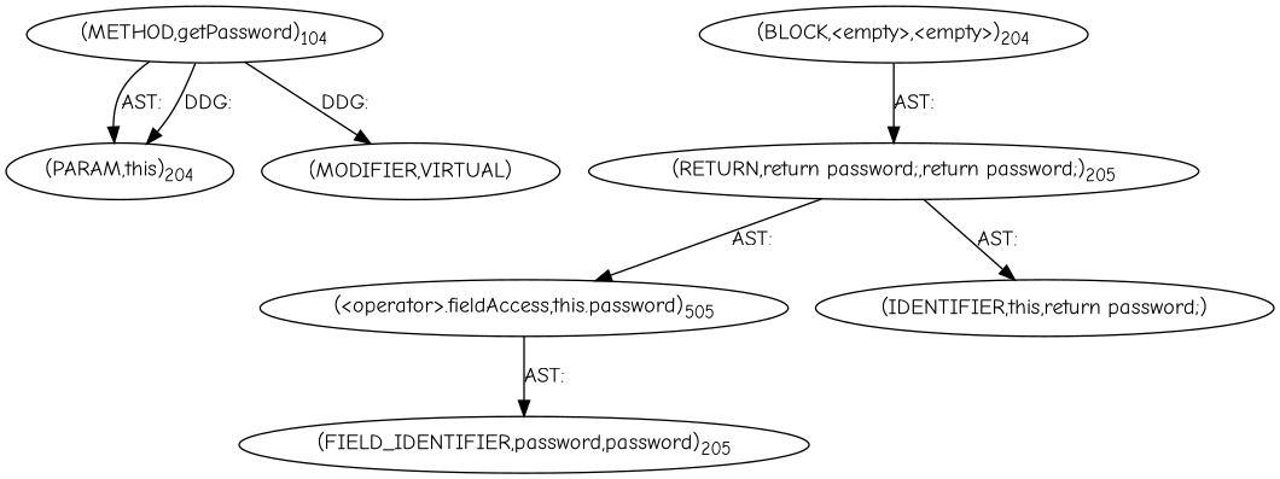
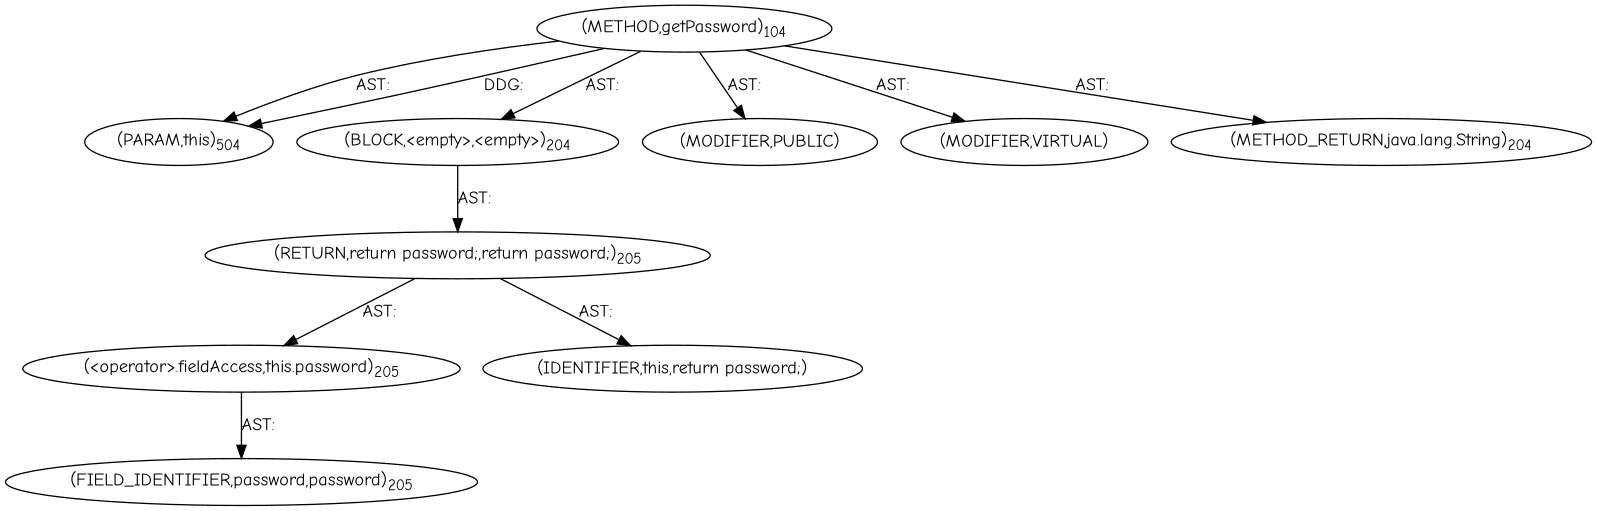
  digraph {
    fontname="Comic Neue"
    node [fontname="Comic Neue"]
    edge [fontname="Comic Neue"]
    n1 [label=<(METHOD,getPassword)<SUB>104</SUB>>]
-   n2 [label=<(PARAM,this)<SUB>204</SUB>>]
+   n2 [label=<(PARAM,this)<SUB>504</SUB>>]
    n3 [label=<(BLOCK,&lt;empty&gt;,&lt;empty&gt;)<SUB>204</SUB>>]
+   n4 [label=<(MODIFIER,PUBLIC)>]
    n5 [label=<(MODIFIER,VIRTUAL)>]
+   n6 [label=<(METHOD_RETURN,java.lang.String)<SUB>204</SUB>>]
    n7 [label=<(RETURN,return password;,return password;)<SUB>205</SUB>>]
-   n8 [label=<(&lt;operator&gt;.fieldAccess,this.password)<SUB>505</SUB>>]
+   n8 [label=<(&lt;operator&gt;.fieldAccess,this.password)<SUB>205</SUB>>]
    n9 [label=<(IDENTIFIER,this,return password;)>]
    n10 [label=<(FIELD_IDENTIFIER,password,password)<SUB>205</SUB>>]
    n1 -> n2 [label="AST: "]
    n1 -> n2 [label="DDG: "]
-   n1 -> n5 [label="DDG: "]
+   n1 -> n3 [label="AST: "]
+   n1 -> n4 [label="AST: "]
+   n1 -> n5 [label="AST: "]
+   n1 -> n6 [label="AST: "]
    n3 -> n7 [label="AST: "]
    n7 -> n8 [label="AST: "]
    n7 -> n9 [label="AST: "]
    n8 -> n10 [label="AST: "]
  }
